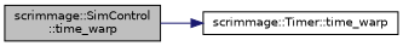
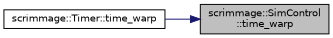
  digraph {
    rankdir=LR
    node [color=black fontname=Helvetica fontsize=10 shape=record style=filled]
    n1 [fillcolor=grey75 fontcolor=black height=0.2 label="scrimmage::SimControl\l::time_warp" width=0.4]
    n2 [fillcolor=white height=0.2 label="scrimmage::Timer::time_warp" width=0.4]
-   n1 -> n2 [color=midnightblue fontname=Helvetica fontsize=10 labelfontname=Helvetica labelfontsize=10 style=solid]
+   n2 -> n1 [color=midnightblue fontname=Helvetica fontsize=10 labelfontname=Helvetica labelfontsize=10 style=solid]
  }
